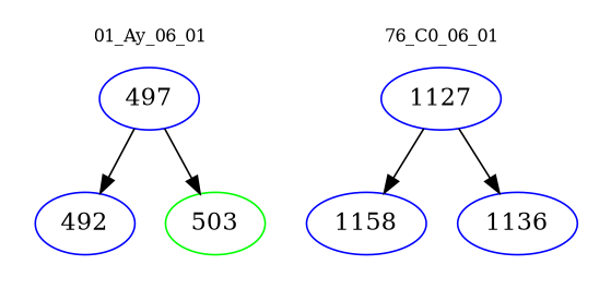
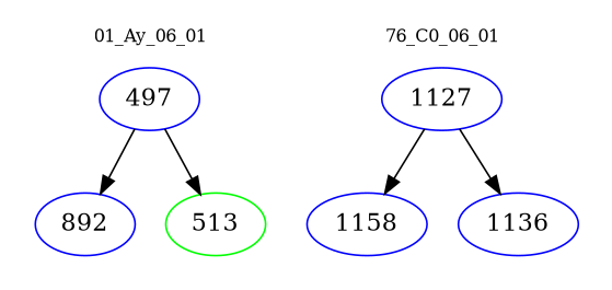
  digraph {
    node [color=blue]
    edge [color=black]
    n1 [label=497]
-   n2 [label=492]
-   n3 [color=green label=503]
+   n2 [label=892]
+   n3 [color=green label=513]
    n4 [label=1127]
    n5 [label=1158]
    n6 [label=1136]
    subgraph cluster_1 {
      color=white
      fontsize=10
      label="01_Ay_06_01"
      n1
      n2
      n3
    }
    subgraph cluster_2 {
      color=white
      fontsize=10
      label="76_C0_06_01"
      n4
      n5
      n6
    }
    n1 -> n2
    n1 -> n3
    n4 -> n5
    n4 -> n6
  }
